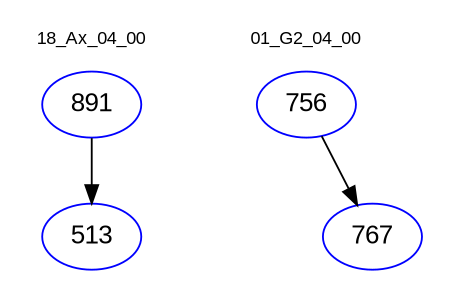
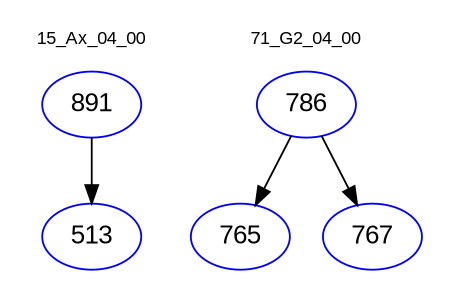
  digraph {
    fontname="Liberation Sans"
    node [color=blue fontname="Liberation Sans"]
    edge [color=black fontname="Liberation Sans"]
    n1 [label=891]
    n2 [label=513]
-   n3 [label=756]
+   n3 [label=786]
+   n4 [label=765]
    n5 [label=767]
    subgraph cluster_1 {
      color=white
      fontsize=10
-     label="18_Ax_04_00"
+     label="15_Ax_04_00"
      n1
      n2
    }
    subgraph cluster_2 {
      color=white
      fontsize=10
-     label="01_G2_04_00"
+     label="71_G2_04_00"
      n3
+     n4
      n5
    }
    n1 -> n2
+   n3 -> n4
    n3 -> n5
  }
